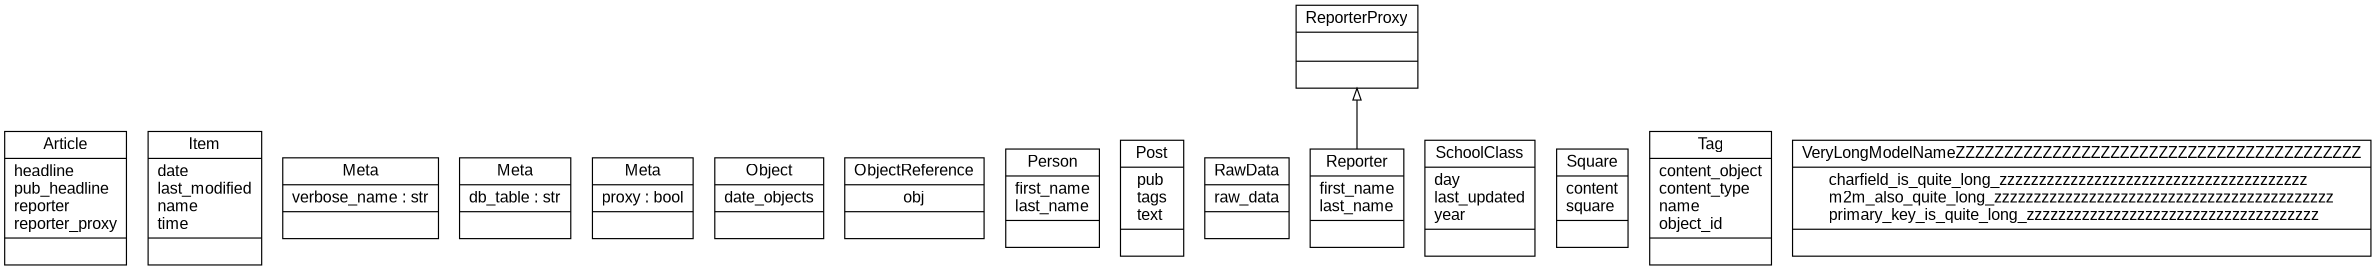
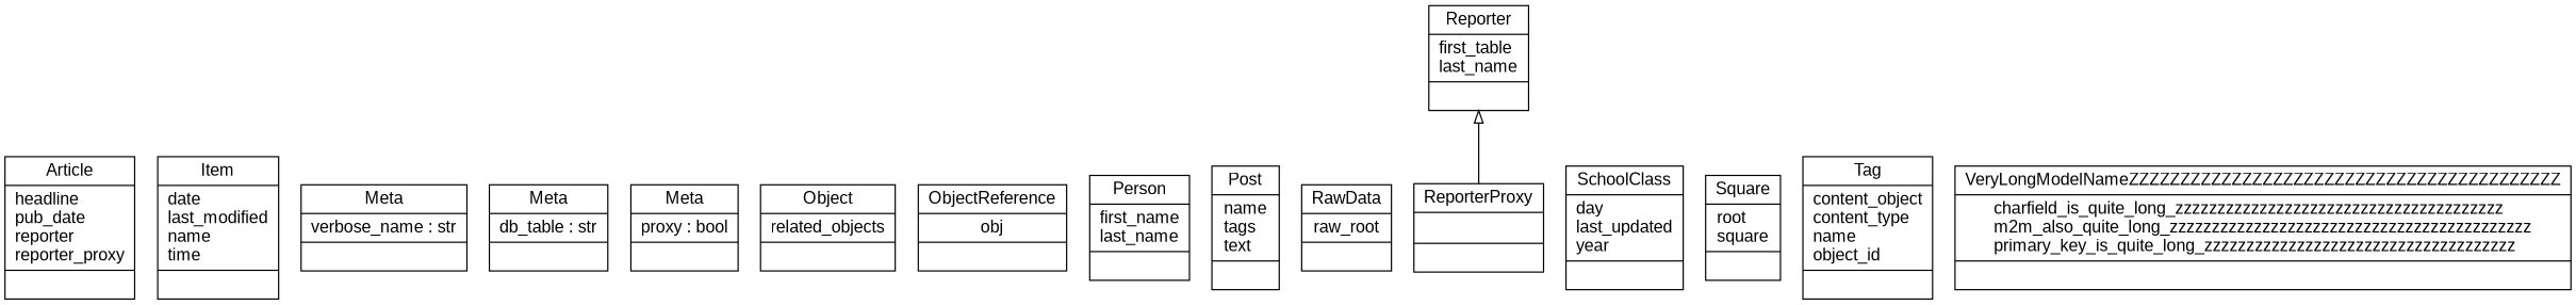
  digraph {
    rankdir=BT
    fontname="Liberation Sans"
    node [color=black fontcolor=black shape=record style=solid fontname="Liberation Sans"]
-   n1 [label=<{Article|headline<br ALIGN="LEFT"/>pub_headline<br ALIGN="LEFT"/>reporter<br ALIGN="LEFT"/>reporter_proxy<br ALIGN="LEFT"/>|}>]
+   n1 [label=<{Article|headline<br ALIGN="LEFT"/>pub_date<br ALIGN="LEFT"/>reporter<br ALIGN="LEFT"/>reporter_proxy<br ALIGN="LEFT"/>|}>]
    n2 [label=<{Item|date<br ALIGN="LEFT"/>last_modified<br ALIGN="LEFT"/>name<br ALIGN="LEFT"/>time<br ALIGN="LEFT"/>|}>]
    n3 [label=<{Meta|verbose_name : str<br ALIGN="LEFT"/>|}>]
    n4 [label=<{Meta|db_table : str<br ALIGN="LEFT"/>|}>]
    n5 [label=<{Meta|proxy : bool<br ALIGN="LEFT"/>|}>]
-   n6 [label=<{Object|date_objects<br ALIGN="LEFT"/>|}>]
+   n6 [label=<{Object|related_objects<br ALIGN="LEFT"/>|}>]
    n7 [label=<{ObjectReference|obj<br ALIGN="LEFT"/>|}>]
    n8 [label=<{Person|first_name<br ALIGN="LEFT"/>last_name<br ALIGN="LEFT"/>|}>]
-   n9 [label=<{Post|pub<br ALIGN="LEFT"/>tags<br ALIGN="LEFT"/>text<br ALIGN="LEFT"/>|}>]
-   n10 [label=<{RawData|raw_data<br ALIGN="LEFT"/>|}>]
-   n11 [label=<{Reporter|first_name<br ALIGN="LEFT"/>last_name<br ALIGN="LEFT"/>|}>]
+   n9 [label=<{Post|name<br ALIGN="LEFT"/>tags<br ALIGN="LEFT"/>text<br ALIGN="LEFT"/>|}>]
+   n10 [label=<{RawData|raw_root<br ALIGN="LEFT"/>|}>]
+   n11 [label=<{Reporter|first_table<br ALIGN="LEFT"/>last_name<br ALIGN="LEFT"/>|}>]
    n12 [label=<{ReporterProxy|<br ALIGN="LEFT"/>|}>]
    n13 [label=<{SchoolClass|day<br ALIGN="LEFT"/>last_updated<br ALIGN="LEFT"/>year<br ALIGN="LEFT"/>|}>]
-   n14 [label=<{Square|content<br ALIGN="LEFT"/>square<br ALIGN="LEFT"/>|}>]
+   n14 [label=<{Square|root<br ALIGN="LEFT"/>square<br ALIGN="LEFT"/>|}>]
    n15 [label=<{Tag|content_object<br ALIGN="LEFT"/>content_type<br ALIGN="LEFT"/>name<br ALIGN="LEFT"/>object_id<br ALIGN="LEFT"/>|}>]
    n16 [label=<{VeryLongModelNameZZZZZZZZZZZZZZZZZZZZZZZZZZZZZZZZZZZZZZZZZZ|charfield_is_quite_long_zzzzzzzzzzzzzzzzzzzzzzzzzzzzzzzzzzzzzzz<br ALIGN="LEFT"/>m2m_also_quite_long_zzzzzzzzzzzzzzzzzzzzzzzzzzzzzzzzzzzzzzzzzzz<br ALIGN="LEFT"/>primary_key_is_quite_long_zzzzzzzzzzzzzzzzzzzzzzzzzzzzzzzzzzzzz<br ALIGN="LEFT"/>|}>]
-   n11 -> n12 [arrowhead=empty arrowtail=none fontname="Liberation Sans"]
+   n12 -> n11 [arrowhead=empty arrowtail=none fontname="Liberation Sans"]
  }
